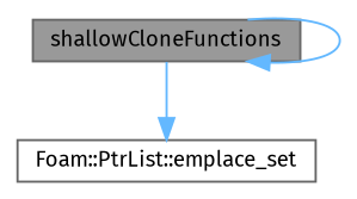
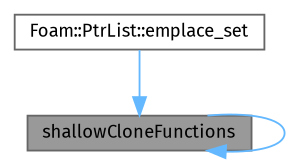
  digraph {
    rankdir=TB
    fontname="Fira Sans"
    node [fontname="Fira Sans" fontsize=10 shape=box style=filled]
    edge [color=steelblue1 fontname="Fira Sans" fontsize=10 labelfontname=Helvetica labelfontsize=10 style=solid]
    n1 [color=gray40 fillcolor=grey60 fontcolor=black height=0.2 label=shallowCloneFunctions width=0.4]
    n2 [color=grey40 fillcolor=white height=0.2 label="Foam::PtrList::emplace_set" width=0.4]
    n1 -> n1
-   n1 -> n2
+   n2 -> n1
  }
